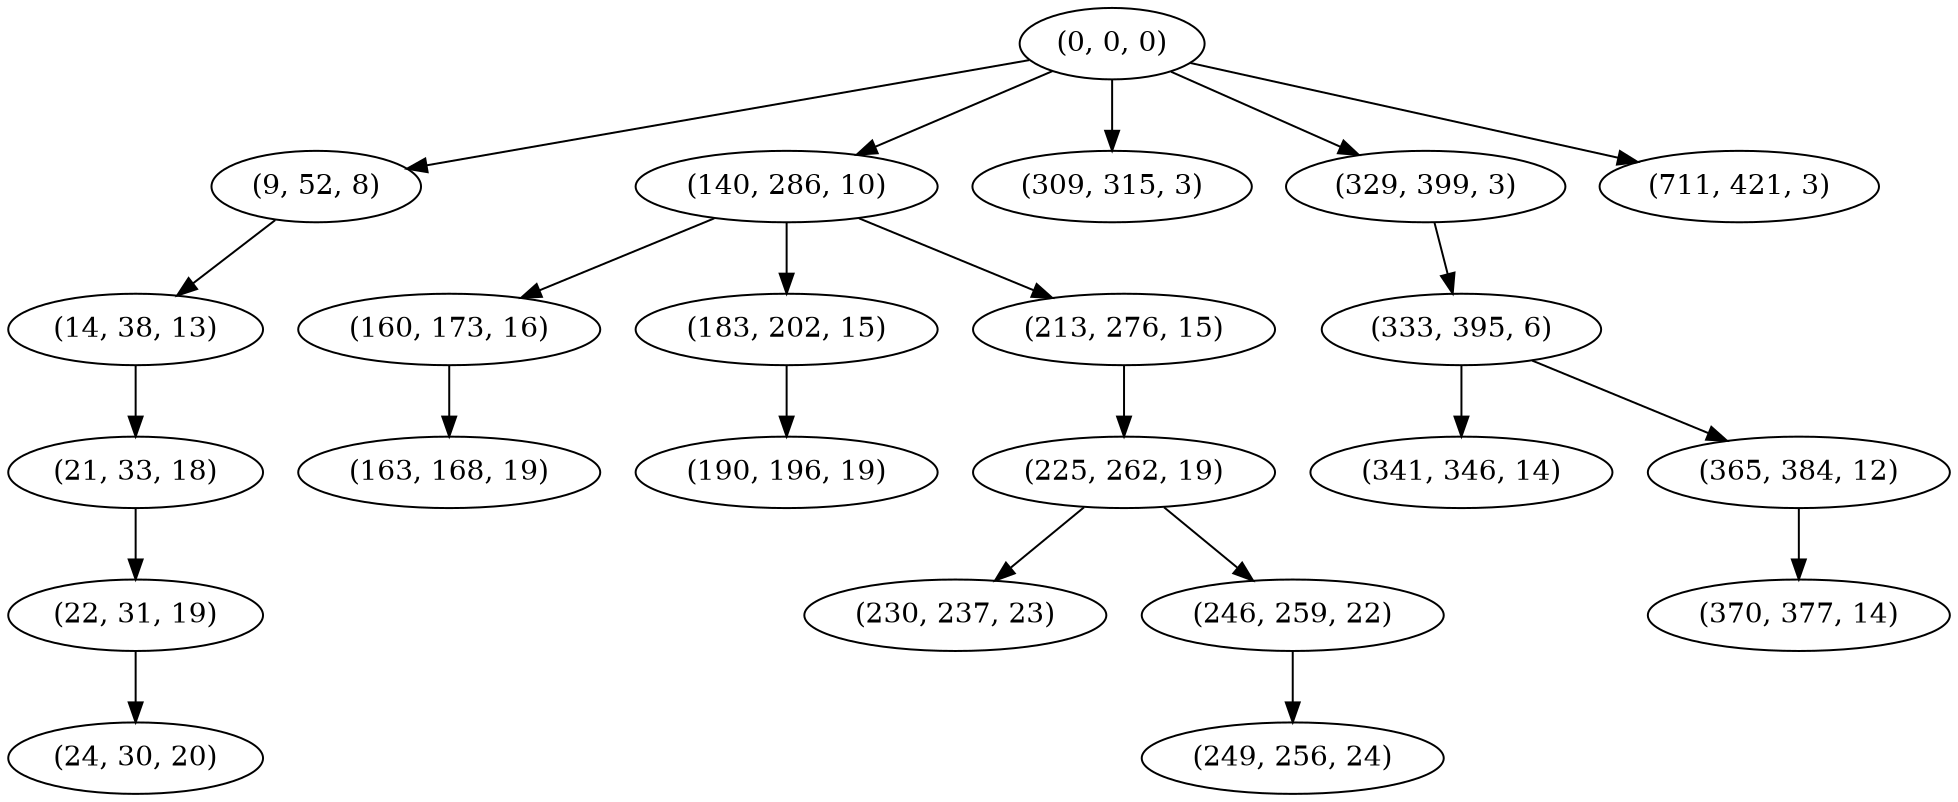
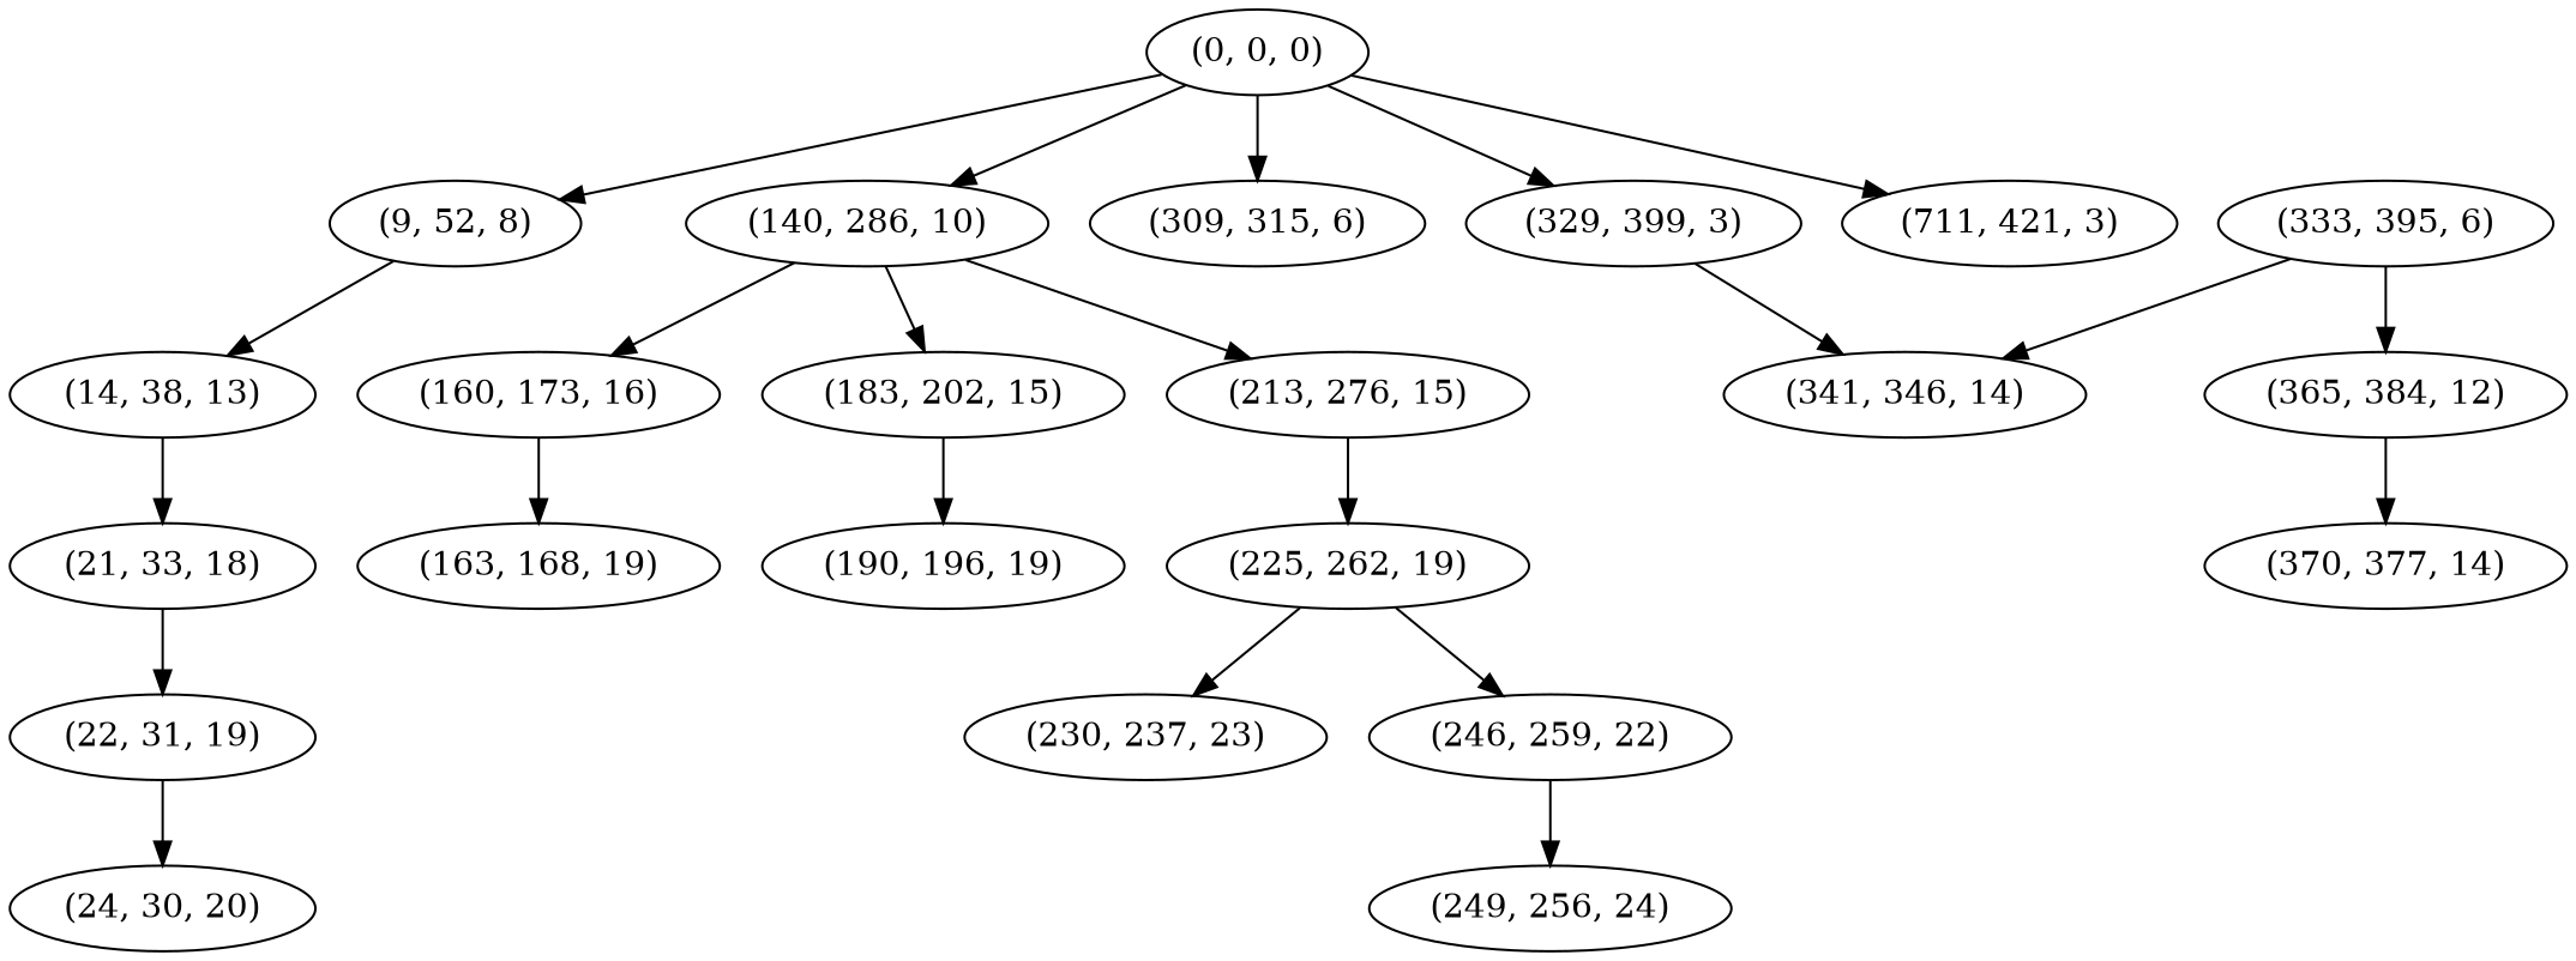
  digraph {
    "(0, 0, 0)"
    "(9, 52, 8)"
    "(140, 286, 10)"
-   "(309, 315, 6)" [label="(309, 315, 3)"]
+   "(309, 315, 6)"
    "(329, 399, 3)"
    n6 [label="(711, 421, 3)"]
    "(14, 38, 13)"
    "(160, 173, 16)"
    "(183, 202, 15)"
    "(213, 276, 15)"
    "(333, 395, 6)"
    "(21, 33, 18)"
    "(22, 31, 19)"
    "(24, 30, 20)"
    "(163, 168, 19)"
    "(190, 196, 19)"
    "(225, 262, 19)"
    "(230, 237, 23)"
    "(246, 259, 22)"
    "(249, 256, 24)"
    "(341, 346, 14)"
    "(365, 384, 12)"
    "(370, 377, 14)"
    "(0, 0, 0)" -> "(9, 52, 8)"
    "(0, 0, 0)" -> "(140, 286, 10)"
    "(0, 0, 0)" -> "(309, 315, 6)"
    "(0, 0, 0)" -> "(329, 399, 3)"
    "(0, 0, 0)" -> n6
    "(9, 52, 8)" -> "(14, 38, 13)"
    "(140, 286, 10)" -> "(160, 173, 16)"
    "(140, 286, 10)" -> "(183, 202, 15)"
    "(140, 286, 10)" -> "(213, 276, 15)"
-   "(329, 399, 3)" -> "(333, 395, 6)"
+   "(329, 399, 3)" -> "(341, 346, 14)"
    "(14, 38, 13)" -> "(21, 33, 18)"
    "(160, 173, 16)" -> "(163, 168, 19)"
    "(183, 202, 15)" -> "(190, 196, 19)"
    "(213, 276, 15)" -> "(225, 262, 19)"
    "(333, 395, 6)" -> "(341, 346, 14)"
    "(333, 395, 6)" -> "(365, 384, 12)"
    "(21, 33, 18)" -> "(22, 31, 19)"
    "(22, 31, 19)" -> "(24, 30, 20)"
    "(225, 262, 19)" -> "(230, 237, 23)"
    "(225, 262, 19)" -> "(246, 259, 22)"
    "(246, 259, 22)" -> "(249, 256, 24)"
    "(365, 384, 12)" -> "(370, 377, 14)"
  }
